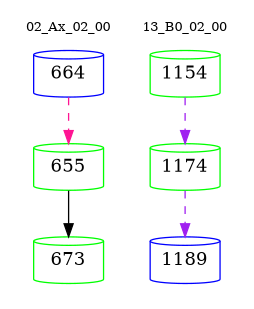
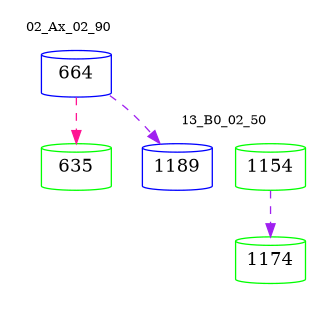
  digraph {
    node [color=green shape=cylinder]
    edge [color=purple style=dashed]
-   n1 [label=655]
+   n1 [label=635]
    n2 [color=blue label=664]
-   n3 [label=673]
    n4 [label=1174]
    n5 [label=1154]
    n6 [color=blue label=1189]
    subgraph cluster_1 {
      color=white
      fontsize=10
-     label="02_Ax_02_00"
+     label="02_Ax_02_90"
      n1
      n2
-     n3
    }
    subgraph cluster_2 {
      color=white
      fontsize=10
-     label="13_B0_02_00"
+     label="13_B0_02_50"
      n4
      n5
      n6
    }
-   n1 -> n3 [color=black style=solid]
    n2 -> n1 [color=deeppink]
-   n4 -> n6
+   n2 -> n6
    n5 -> n4
  }
